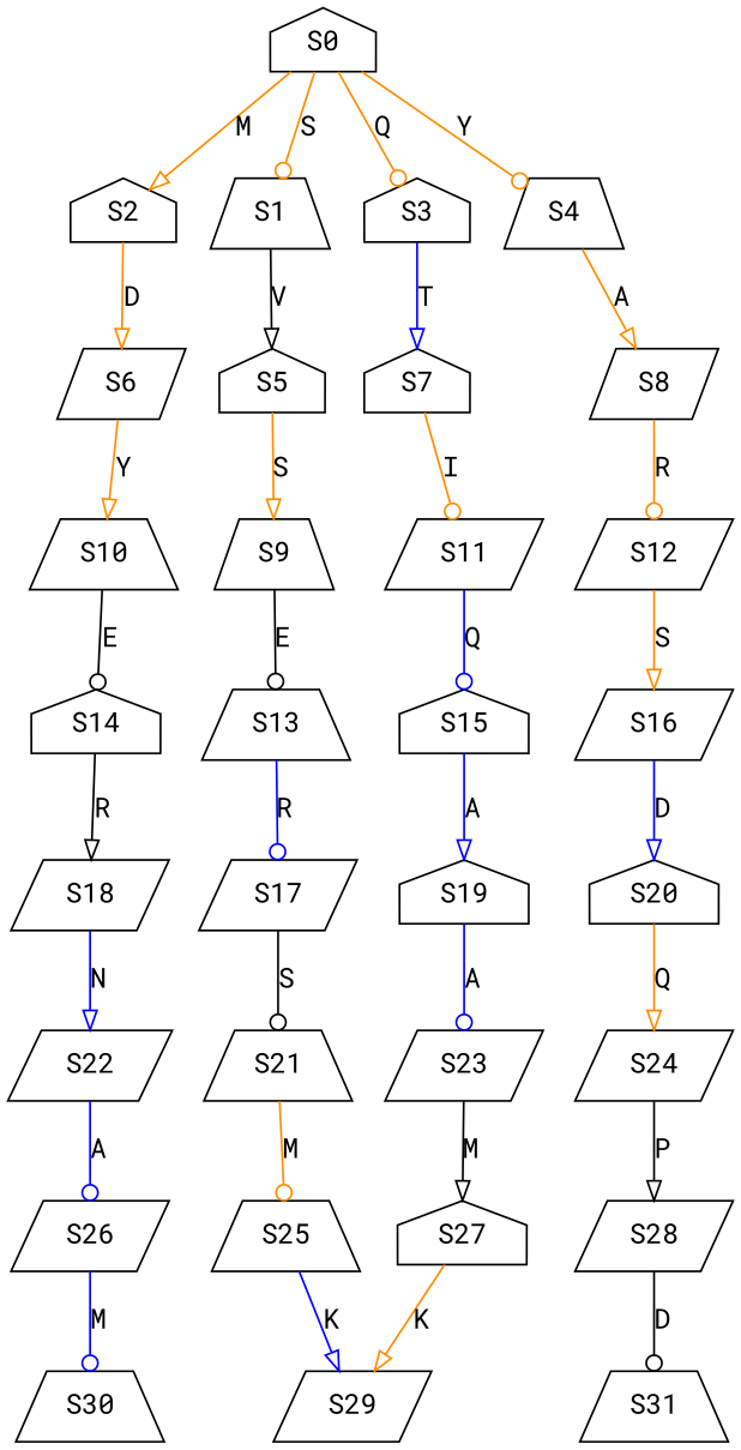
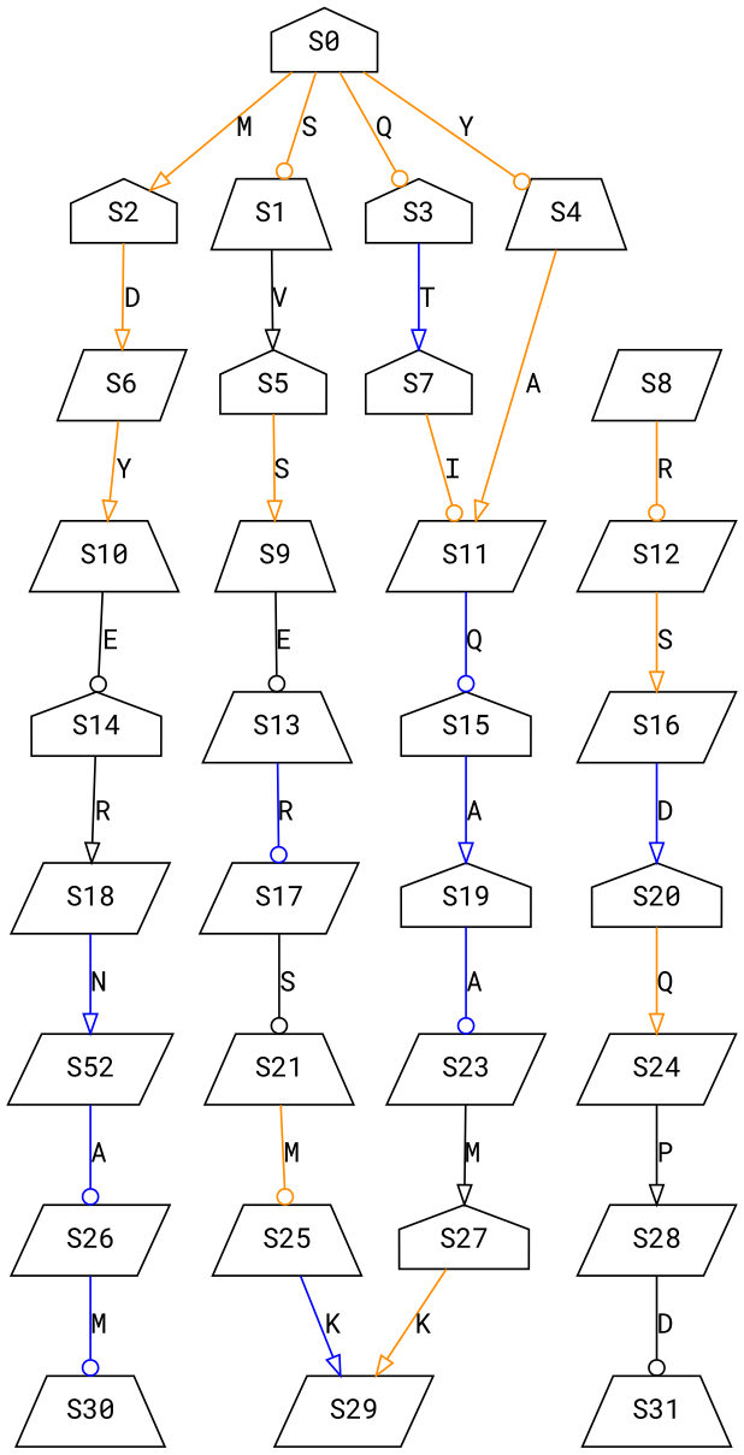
  strict digraph {
    fontname="Roboto Mono"
    node [fontname="Roboto Mono" shape=parallelogram]
    edge [arrowhead=onormal color=darkorange fontname="Roboto Mono"]
    S0 [shape=house]
    S1 [shape=trapezium]
    S2 [shape=house]
    S3 [shape=house]
    S4 [shape=trapezium]
    S5 [shape=house]
    S6
    S7 [shape=house]
    S8
    S9 [shape=trapezium]
    S10 [shape=trapezium]
    S11
    S12
    S13 [shape=trapezium]
    S14 [shape=house]
    S15 [shape=house]
    S16
    S17
    S18
    S19 [shape=house]
    S20 [shape=house]
    S21 [shape=trapezium]
-   S22
+   S22 [label=S52]
    S23
    S24
    S25 [shape=trapezium]
    S26
    S27 [shape=house]
    S28
    S29
    S30 [shape=trapezium]
    S31 [shape=trapezium]
    S0 -> S1 [arrowhead=odot label=S]
    S0 -> S2 [label=M]
    S0 -> S3 [arrowhead=odot label=Q]
    S0 -> S4 [arrowhead=odot label=Y]
    S1 -> S5 [color=black label=V]
    S2 -> S6 [label=D]
    S3 -> S7 [color=blue label=T]
-   S4 -> S8 [label=A]
+   S4 -> S11 [label=A]
    S5 -> S9 [label=S]
    S6 -> S10 [label=Y]
    S7 -> S11 [arrowhead=odot label=I]
    S8 -> S12 [arrowhead=odot label=R]
    S9 -> S13 [arrowhead=odot color=black label=E]
    S10 -> S14 [arrowhead=odot color=black label=E]
    S11 -> S15 [arrowhead=odot color=blue label=Q]
    S12 -> S16 [label=S]
    S13 -> S17 [arrowhead=odot color=blue label=R]
    S14 -> S18 [color=black label=R]
    S15 -> S19 [color=blue label=A]
    S16 -> S20 [color=blue label=D]
    S17 -> S21 [arrowhead=odot color=black label=S]
    S18 -> S22 [color=blue label=N]
    S19 -> S23 [arrowhead=odot color=blue label=A]
    S20 -> S24 [label=Q]
    S21 -> S25 [arrowhead=odot label=M]
    S22 -> S26 [arrowhead=odot color=blue label=A]
    S23 -> S27 [color=black label=M]
    S24 -> S28 [color=black label=P]
    S25 -> S29 [color=blue label=K]
    S26 -> S30 [arrowhead=odot color=blue label=M]
    S27 -> S29 [label=K]
    S28 -> S31 [arrowhead=odot color=black label=D]
  }
